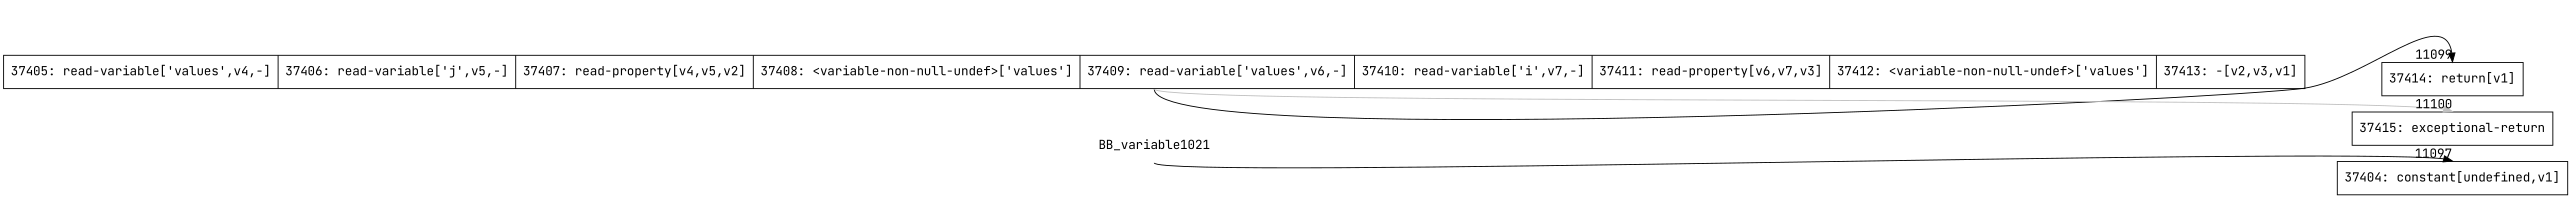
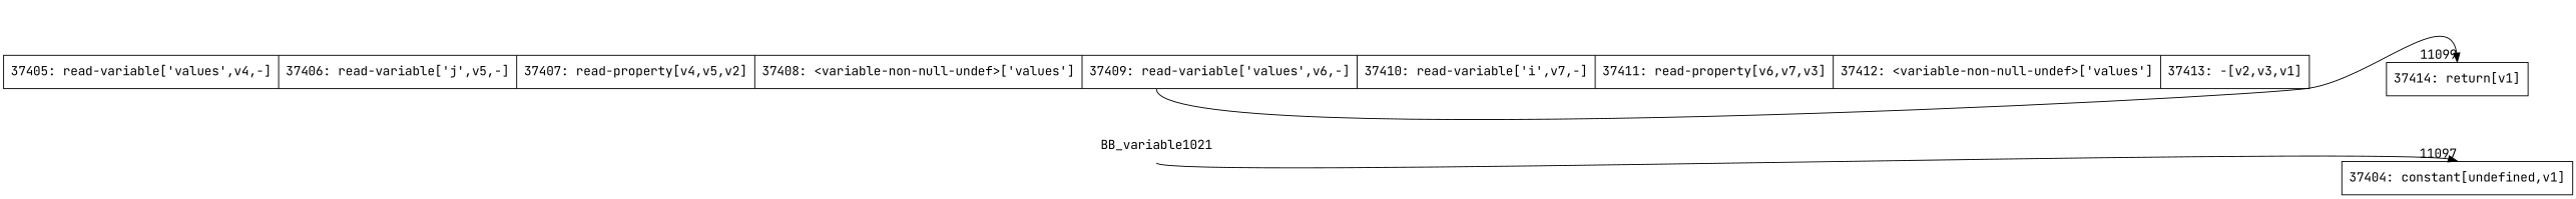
  digraph {
    fontname="JetBrains Mono"
    rankdir=LR
    node [fontname="JetBrains Mono" shape=record]
    edge [fontname="JetBrains Mono" headport=n tailport=s]
    n1 [label=BB_variable1021 shape=none]
    n2 [label="{37404: constant[undefined,v1]}"]
    n3 [label="{37405: read-variable['values',v4,-]|37406: read-variable['j',v5,-]|37407: read-property[v4,v5,v2]|37408: \<variable-non-null-undef\>['values']|37409: read-variable['values',v6,-]|37410: read-variable['i',v7,-]|37411: read-property[v6,v7,v3]|37412: \<variable-non-null-undef\>['values']|37413: -[v2,v3,v1]}"]
    n4 [label="{37414: return[v1]}"]
-   n5 [label="{37415: exceptional-return}"]
    n1 -> n2 [headlabel="    11097"]
    n3 -> n4 [headlabel="      11099"]
-   n3 -> n5 [color=gray headlabel="      11100"]
  }
